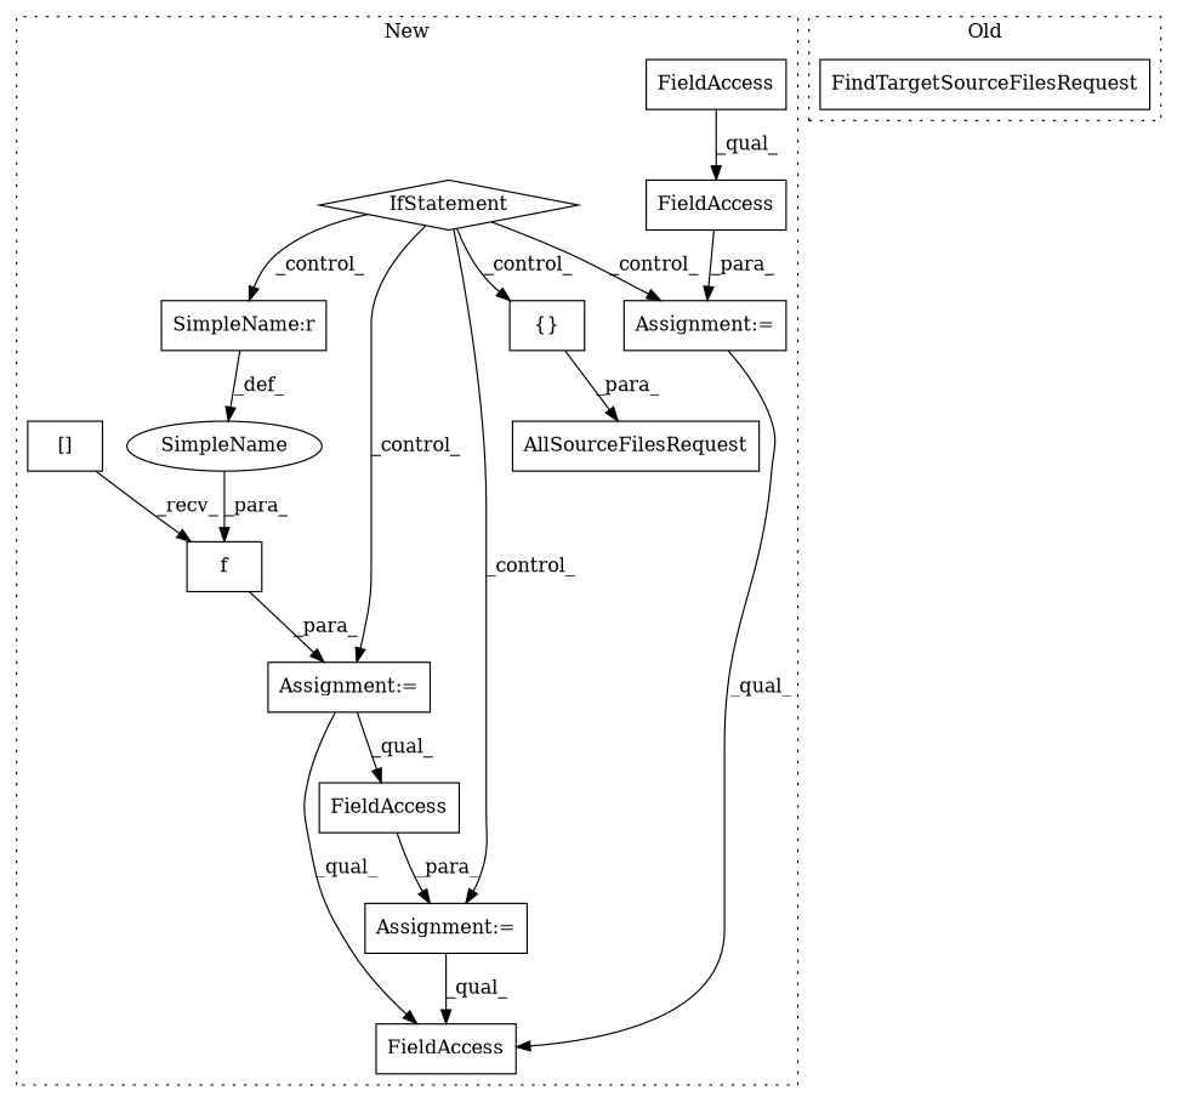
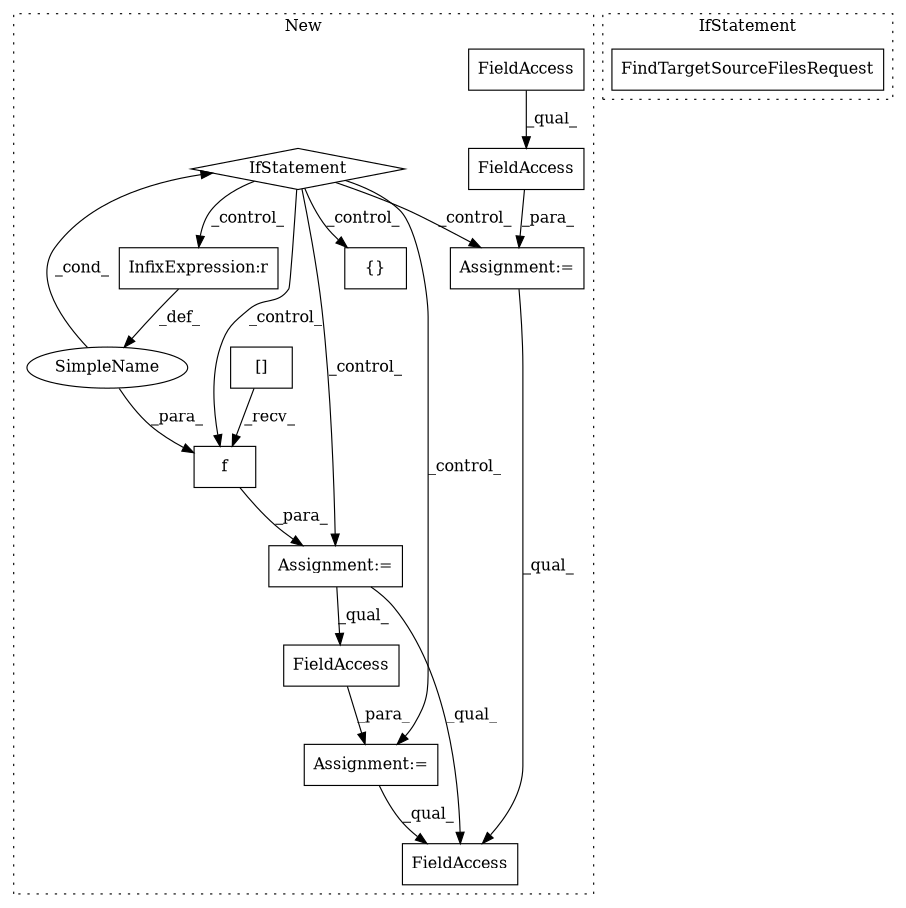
  digraph {
    node [a=22 l=1 s=3178 shape=box]
    n1 [a=4 l="1,1" label="{}" s="3060,3068"]
    n2 [a=32 l="2,1" label=f s="3027,3070"]
    n3 [a=2 l="4,1" label="[]" s="3010,3025"]
-   n4 [a=32 l="22,1" label=AllSourceFilesRequest s="3029,3069"]
    n5 [a=7 label="Assignment:=" s=3104]
-   n6 [a=27 l=4 label="SimpleName:r" s=2975]
+   n6 [a=27 l=4 label="InfixExpression:r" s=2975]
    n7 [l=42 label=FieldAccess s=3392]
    n8 [l=25 label=FieldAccess s=3105]
    n9 [a=25 l="4,2" label=IfStatement s="2934,2983" shape=diamond]
    n10 [a=42 label=SimpleName shape=ellipse l="" s=""]
    n11 [a=7 label="Assignment:=" s=3177]
    n12 [l=37 label=FieldAccess]
    n13 [l=14 label=FieldAccess]
    n14 [a=7 label="Assignment:=" s=3009]
    n15 [a=32 l="29,1" label=FindTargetSourceFilesRequest s="2963,3011"]
    subgraph cluster_1 {
      label=New
      style=dotted
      n1
      n2
      n3
-     n4
      n5
      n6
      n7
      n8
      n9
      n10
      n11
      n12
      n13
      n14
    }
    subgraph cluster_2 {
-     label=Old
+     label=IfStatement
      style=dotted
      n15
    }
-   n1 -> n4 [label=_para_]
    n2 -> n14 [label=_para_]
    n3 -> n2 [label=_recv_]
    n5 -> n7 [label=_qual_]
    n6 -> n10 [label=_def_]
    n8 -> n5 [label=_para_]
    n9 -> n1 [label=_control_]
+   n9 -> n2 [label=_control_]
    n9 -> n5 [label=_control_]
    n9 -> n6 [label=_control_]
    n9 -> n11 [label=_control_]
    n9 -> n14 [label=_control_]
    n10 -> n2 [label=_para_]
+   n10 -> n9 [label=_cond_]
    n11 -> n7 [label=_qual_]
    n12 -> n11 [label=_para_]
    n13 -> n12 [label=_qual_]
    n14 -> n7 [label=_qual_]
    n14 -> n8 [label=_qual_]
  }
